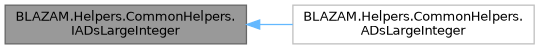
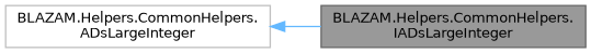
  digraph {
    rankdir=LR
    node [fontname=Helvetica fontsize=10 shape=box style=filled]
    n1 [color=gray40 fillcolor=grey60 fontcolor=black height=0.2 label="BLAZAM.Helpers.CommonHelpers.\lIADsLargeInteger" width=0.4]
    n2 [color=grey75 fillcolor=white height=0.2 label="BLAZAM.Helpers.CommonHelpers.\lADsLargeInteger" width=0.4]
-   n1 -> n2 [color=steelblue1 dir=back fontname=Helvetica fontsize=10 labelfontname=Helvetica labelfontsize=10 style=solid]
+   n2 -> n1 [color=steelblue1 dir=back fontname=Helvetica fontsize=10 labelfontname=Helvetica labelfontsize=10 style=solid]
  }
